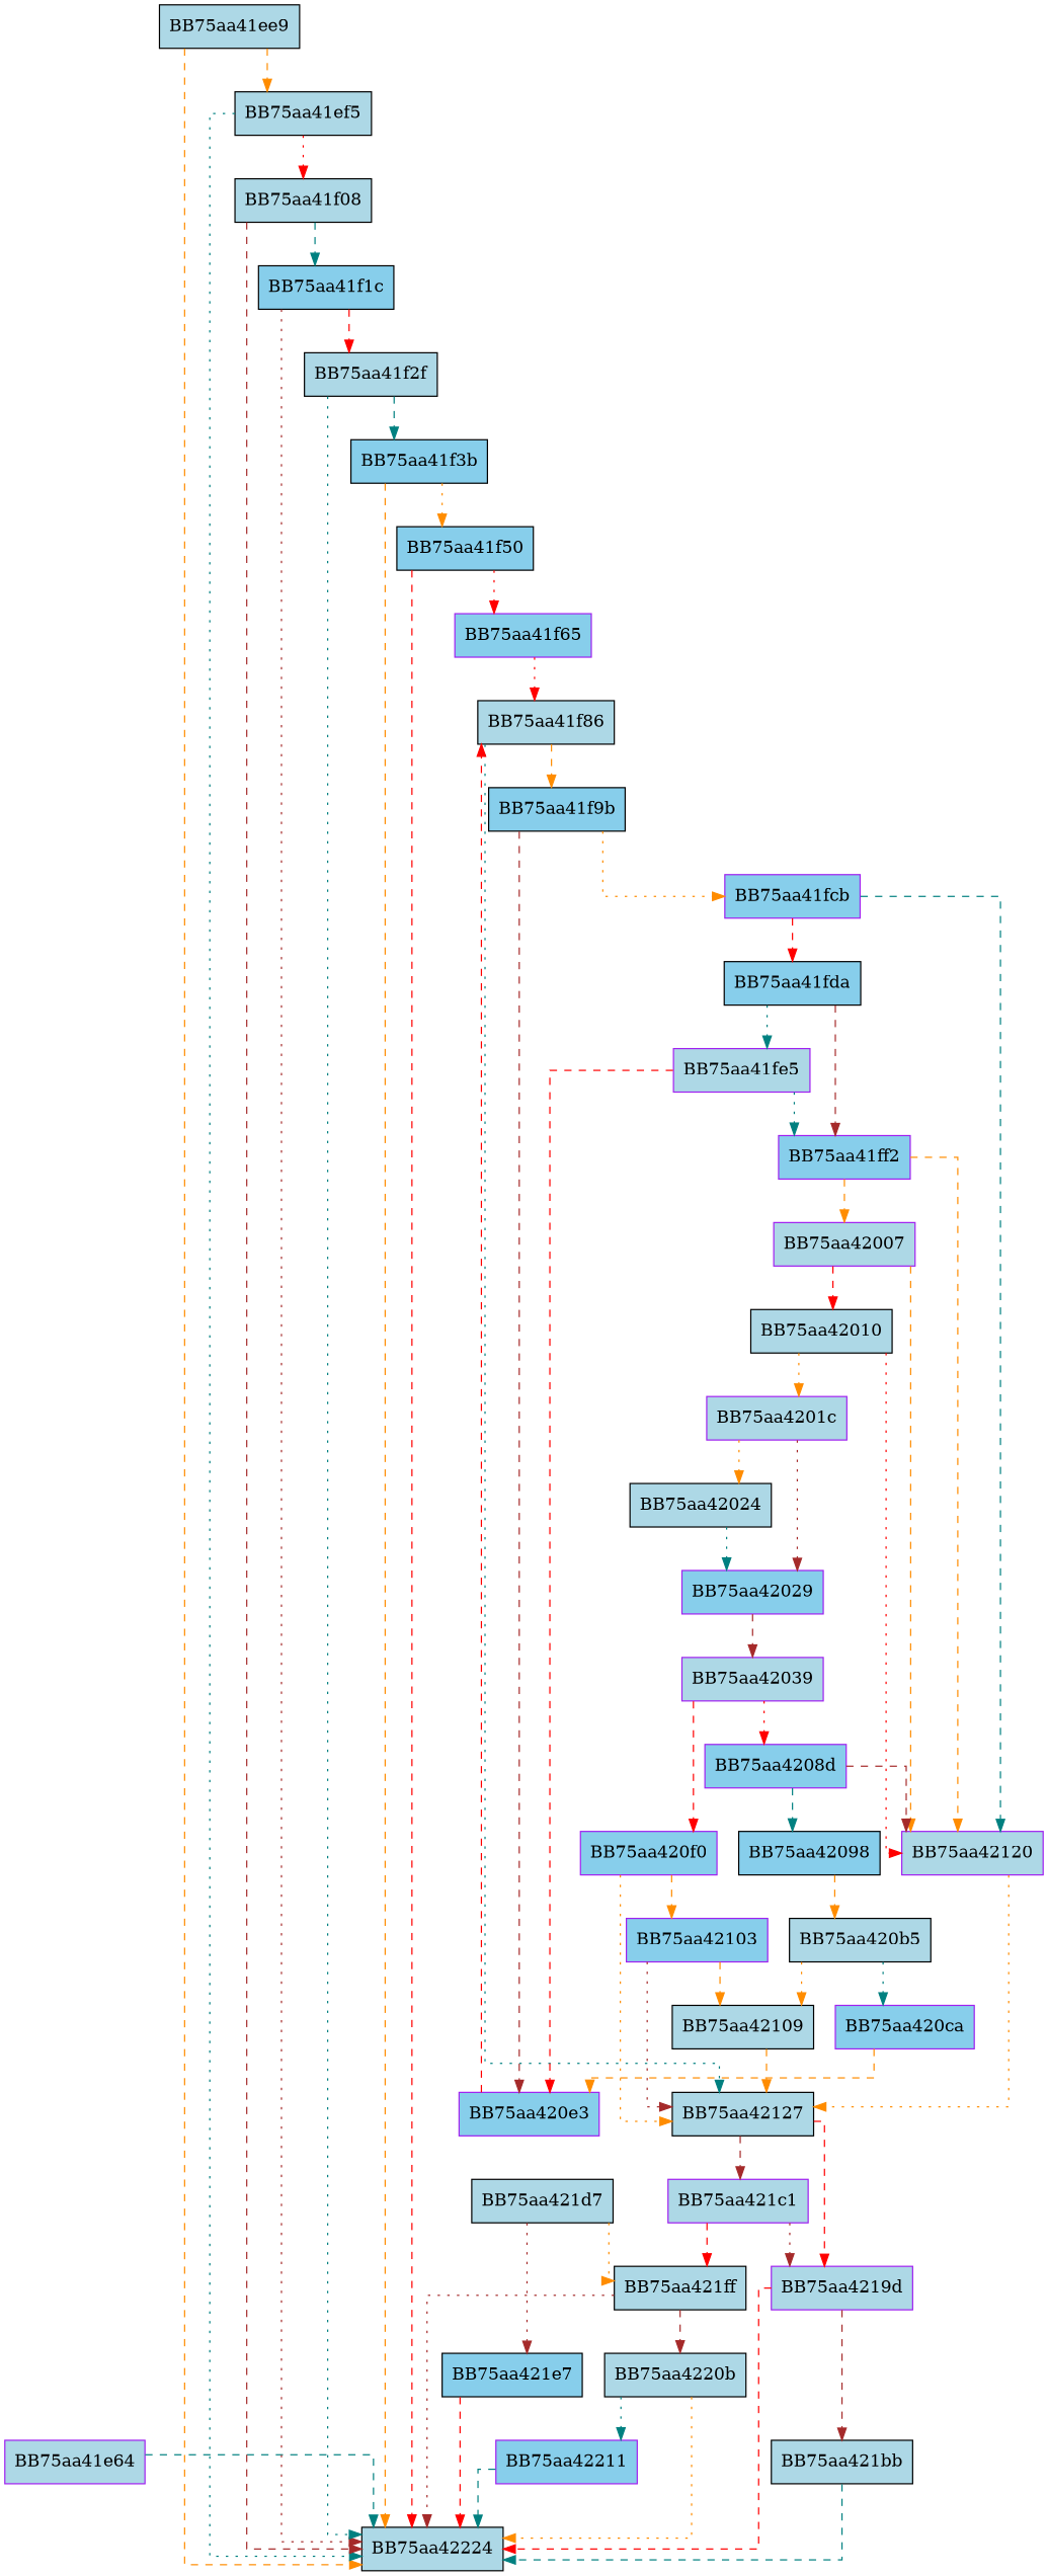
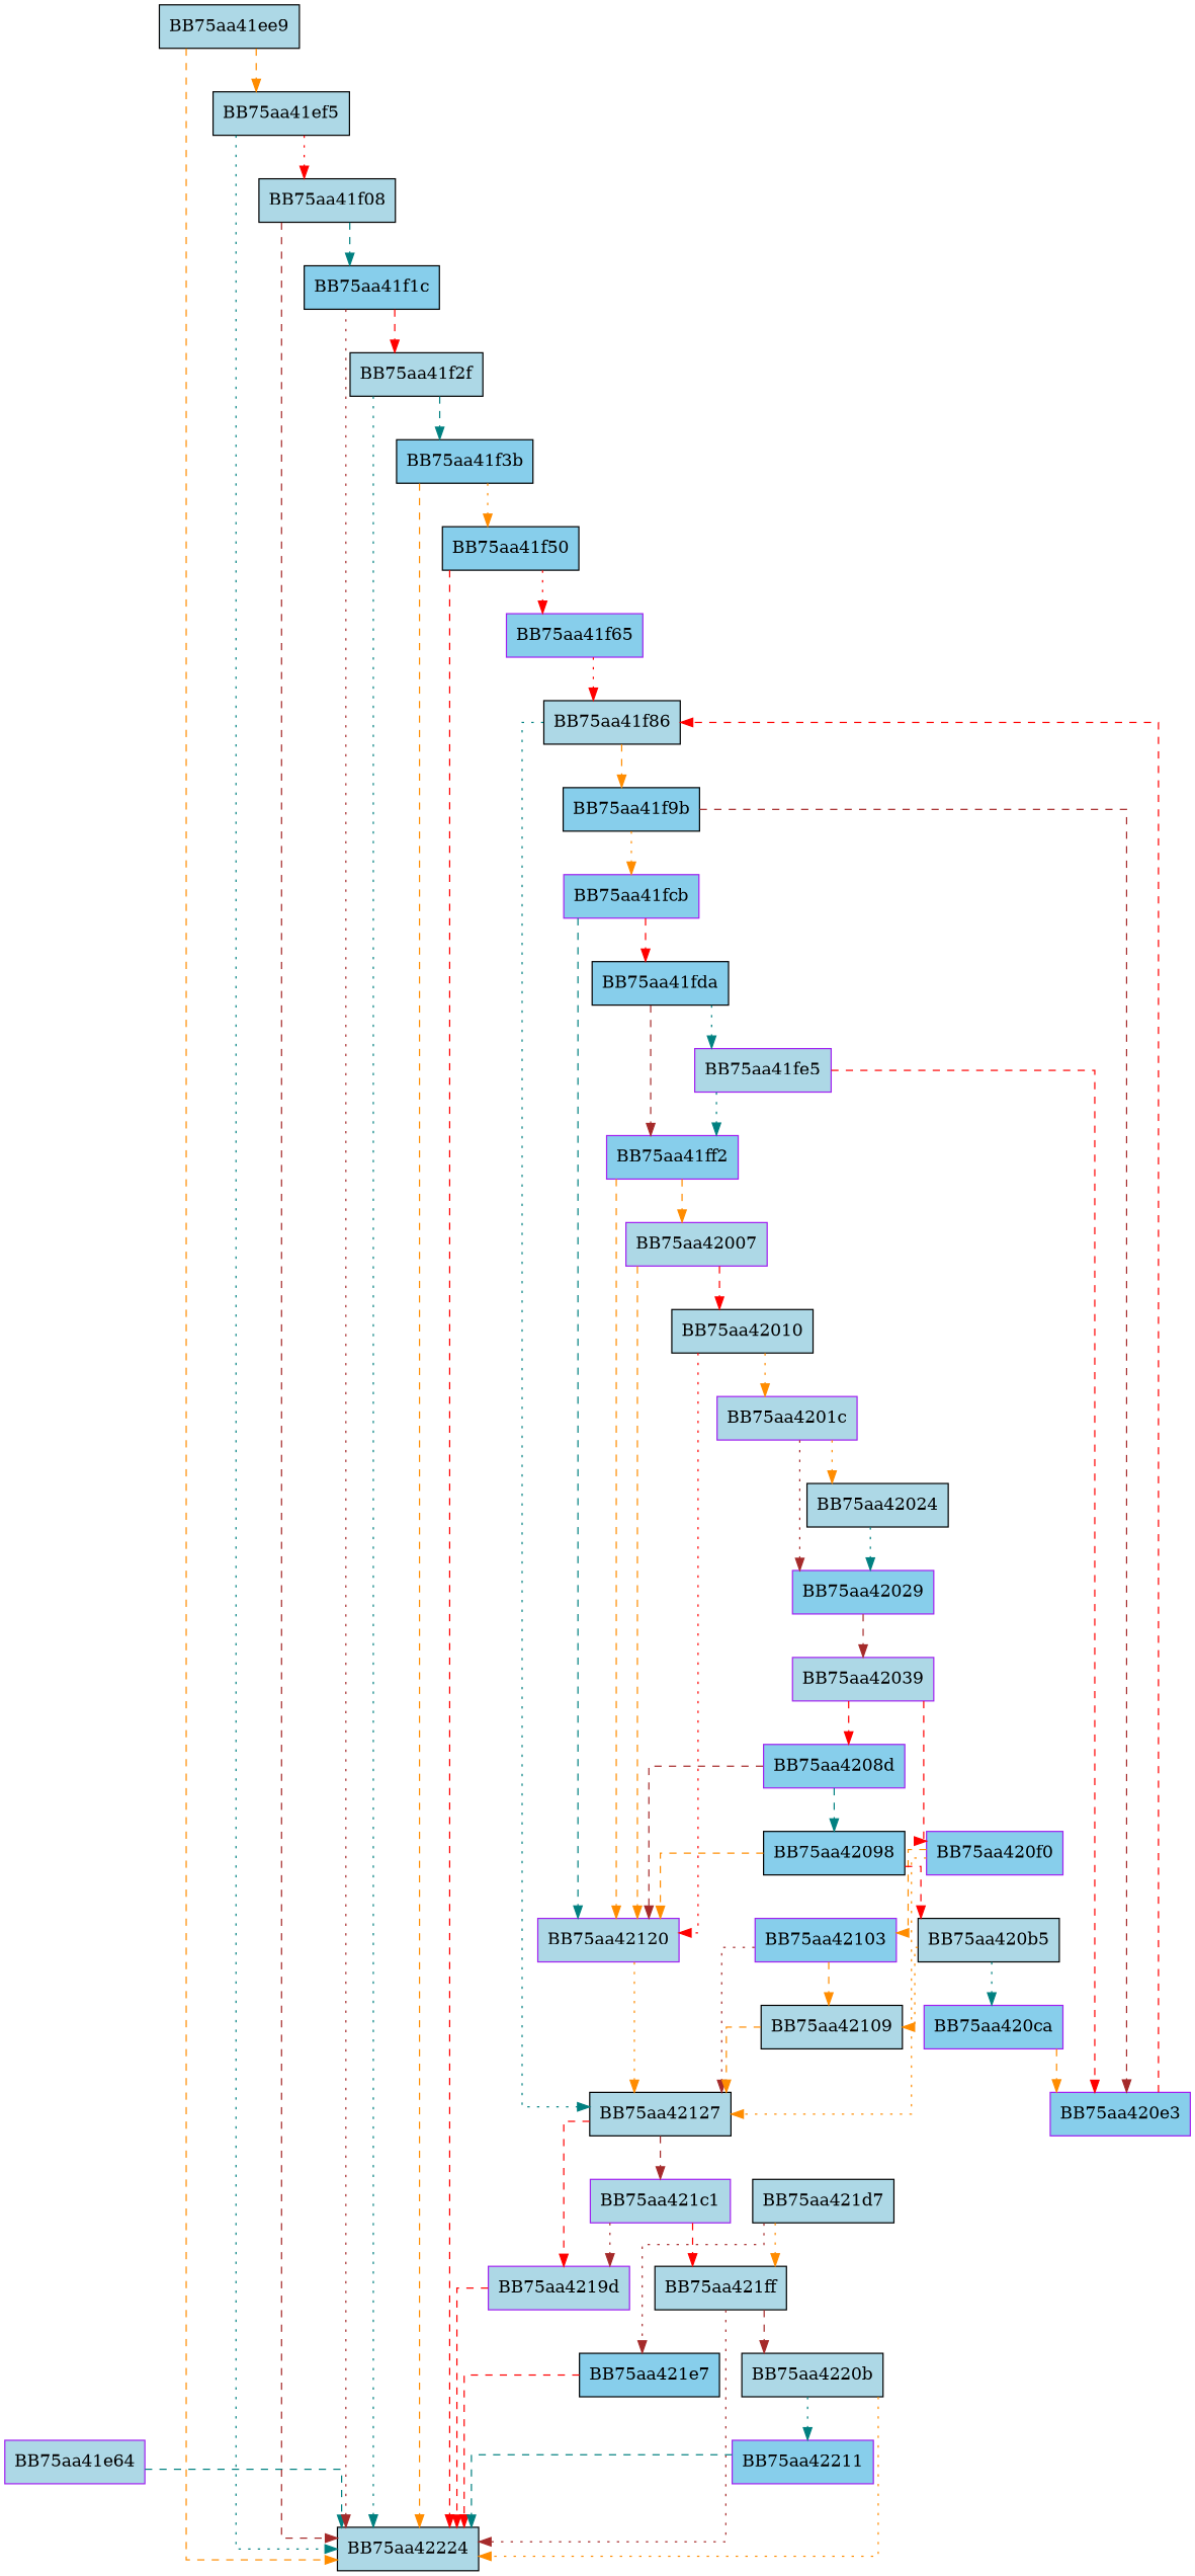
  digraph {
    splines=ortho
    node [color=black fillcolor=lightblue shape=box style=filled]
    edge [color=darkorange style=dashed]
    BB75aa41e64 [color=purple]
    n2 [label=BB75aa42224]
    BB75aa41ee9
    BB75aa41ef5
    BB75aa41f08
    BB75aa41f1c [fillcolor=skyblue]
    BB75aa41f2f
    BB75aa41f3b [fillcolor=skyblue]
    BB75aa41f50 [fillcolor=skyblue]
    BB75aa41f65 [color=purple fillcolor=skyblue]
    BB75aa41f86
    BB75aa42127
    BB75aa41f9b [fillcolor=skyblue]
    BB75aa421c1 [color=purple]
    BB75aa4219d [color=purple]
    BB75aa420e3 [color=purple fillcolor=skyblue]
    BB75aa41fcb [color=purple fillcolor=skyblue]
    BB75aa421ff
-   BB75aa421bb
    BB75aa42120 [color=purple]
    BB75aa41fda [fillcolor=skyblue]
    BB75aa41ff2 [color=purple fillcolor=skyblue]
    BB75aa41fe5 [color=purple]
    BB75aa42007 [color=purple]
    BB75aa42010
    BB75aa4201c [color=purple]
    BB75aa42029 [color=purple fillcolor=skyblue]
    BB75aa42024
    BB75aa42039 [color=purple]
    BB75aa420f0 [color=purple fillcolor=skyblue]
    BB75aa4208d [color=purple fillcolor=skyblue]
    BB75aa42103 [color=purple fillcolor=skyblue]
    BB75aa42098 [fillcolor=skyblue]
    BB75aa42109
    BB75aa420b5
    BB75aa420ca [color=purple fillcolor=skyblue]
    BB75aa421d7
    BB75aa421e7 [fillcolor=skyblue]
    BB75aa4220b
    BB75aa42211 [color=purple fillcolor=skyblue]
    BB75aa41e64 -> n2 [color=teal]
    BB75aa41ee9 -> n2
    BB75aa41ee9 -> BB75aa41ef5
    BB75aa41ef5 -> n2 [color=teal style=dotted]
    BB75aa41ef5 -> BB75aa41f08 [color=red style=dotted]
    BB75aa41f08 -> n2 [color=brown]
    BB75aa41f08 -> BB75aa41f1c [color=teal]
    BB75aa41f1c -> n2 [color=brown style=dotted]
    BB75aa41f1c -> BB75aa41f2f [color=red]
    BB75aa41f2f -> n2 [color=teal style=dotted]
    BB75aa41f2f -> BB75aa41f3b [color=teal]
    BB75aa41f3b -> n2
    BB75aa41f3b -> BB75aa41f50 [style=dotted]
    BB75aa41f50 -> n2 [color=red]
    BB75aa41f50 -> BB75aa41f65 [color=red style=dotted]
    BB75aa41f65 -> BB75aa41f86 [color=red style=dotted]
    BB75aa41f86 -> BB75aa42127 [color=teal style=dotted]
    BB75aa41f86 -> BB75aa41f9b
    BB75aa42127 -> BB75aa421c1 [color=brown]
    BB75aa42127 -> BB75aa4219d [color=red]
    BB75aa41f9b -> BB75aa420e3 [color=brown]
    BB75aa41f9b -> BB75aa41fcb [style=dotted]
    BB75aa421c1 -> BB75aa4219d [color=brown style=dotted]
    BB75aa421c1 -> BB75aa421ff [color=red]
    BB75aa4219d -> n2 [color=red]
-   BB75aa4219d -> BB75aa421bb [color=brown]
    BB75aa420e3 -> BB75aa41f86 [color=red]
    BB75aa41fcb -> BB75aa42120 [color=teal]
    BB75aa41fcb -> BB75aa41fda [color=red]
    BB75aa421ff -> n2 [color=brown style=dotted]
    BB75aa421ff -> BB75aa4220b [color=brown]
-   BB75aa421bb -> n2 [color=teal]
    BB75aa42120 -> BB75aa42127 [style=dotted]
    BB75aa41fda -> BB75aa41ff2 [color=brown]
    BB75aa41fda -> BB75aa41fe5 [color=teal style=dotted]
    BB75aa41ff2 -> BB75aa42120
    BB75aa41ff2 -> BB75aa42007
    BB75aa41fe5 -> BB75aa420e3 [color=red]
    BB75aa41fe5 -> BB75aa41ff2 [color=teal style=dotted]
    BB75aa42007 -> BB75aa42120
    BB75aa42007 -> BB75aa42010 [color=red]
    BB75aa42010 -> BB75aa42120 [color=red style=dotted]
    BB75aa42010 -> BB75aa4201c [style=dotted]
    BB75aa4201c -> BB75aa42029 [color=brown style=dotted]
    BB75aa4201c -> BB75aa42024 [style=dotted]
    BB75aa42029 -> BB75aa42039 [color=brown]
    BB75aa42024 -> BB75aa42029 [color=teal style=dotted]
    BB75aa42039 -> BB75aa420f0 [color=red]
-   BB75aa42039 -> BB75aa4208d [color=red style=dotted]
+   BB75aa42039 -> BB75aa4208d [color=red]
    BB75aa420f0 -> BB75aa42127 [style=dotted]
    BB75aa420f0 -> BB75aa42103
    BB75aa4208d -> BB75aa42120 [color=brown]
    BB75aa4208d -> BB75aa42098 [color=teal]
    BB75aa42103 -> BB75aa42127 [color=brown style=dotted]
    BB75aa42103 -> BB75aa42109
-   BB75aa42098 -> BB75aa420b5
+   BB75aa42098 -> BB75aa42120
+   BB75aa42098 -> BB75aa420b5 [color=red]
    BB75aa42109 -> BB75aa42127
    BB75aa420b5 -> BB75aa42109 [style=dotted]
    BB75aa420b5 -> BB75aa420ca [color=teal style=dotted]
    BB75aa420ca -> BB75aa420e3
    BB75aa421d7 -> BB75aa421ff [style=dotted]
    BB75aa421d7 -> BB75aa421e7 [color=brown style=dotted]
    BB75aa421e7 -> n2 [color=red]
    BB75aa4220b -> n2 [style=dotted]
    BB75aa4220b -> BB75aa42211 [color=teal style=dotted]
    BB75aa42211 -> n2 [color=teal]
  }
